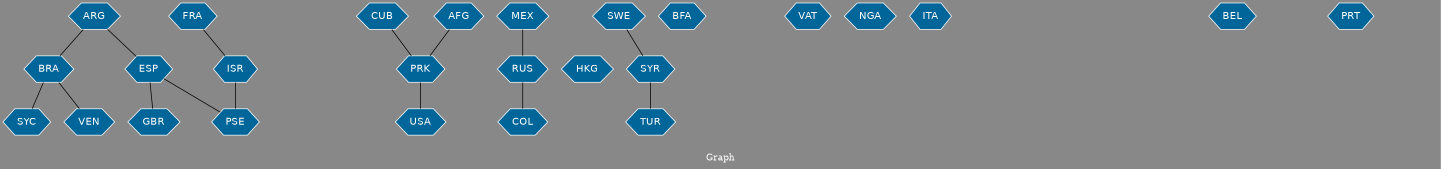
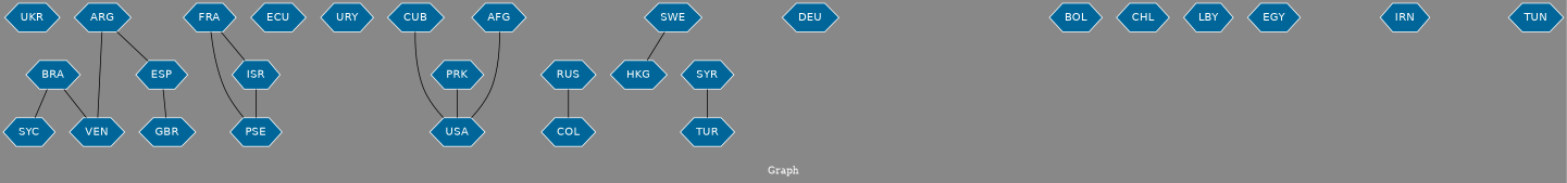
  graph {
    bgcolor="#888888"
    fontcolor=white
    fontsize=12
    label="Graph"
    node [color=white fillcolor="#006699" fontcolor=white fontname=Helvetica shape=hexagon style=filled]
    edge [arrowhead=open color=black fontcolor=white fontname=Courier fontsize=12 weight=1]
+   n1 [label=UKR]
    n2 [label=ARG]
    n3 [label=BRA]
    n4 [label=ESP]
    n5 [label=VEN]
    n6 [label=SYC]
    n7 [label=GBR]
    n8 [label=PSE]
+   n9 [label=ECU]
    n10 [label=ISR]
+   n11 [label=URY]
    n12 [label=USA]
    n13 [label=COL]
    n14 [label=HKG]
    n15 [label=CUB]
    n16 [label=SYR]
    n17 [label=TUR]
    n18 [label=SWE]
-   n19 [label=BFA]
+   n20 [label=DEU]
    n21 [label=FRA]
-   n22 [label=VAT]
-   n23 [label=NGA]
    n24 [label=RUS]
-   n25 [label=ITA]
-   n26 [label=MEX]
+   n27 [label=BOL]
+   n28 [label=CHL]
+   n29 [label=LBY]
    n30 [label=AFG]
-   n32 [label=BEL]
-   n34 [label=PRT]
+   n31 [label=EGY]
+   n33 [label=IRN]
    n35 [label=PRK]
-   n2 -- n3
+   n36 [label=TUN]
+   n2 -- n5
    n2 -- n4
    n3 -- n5
    n3 -- n6
    n4 -- n7
    n10 -- n8 [weight=8]
-   n15 -- n35
+   n15 -- n12
    n16 -- n17
-   n18 -- n16
-   n4 -- n8 [weight=2]
+   n18 -- n14
+   n21 -- n8 [weight=2]
    n21 -- n10
    n24 -- n13
-   n26 -- n24
-   n30 -- n35
+   n30 -- n12
    n35 -- n12
  }
